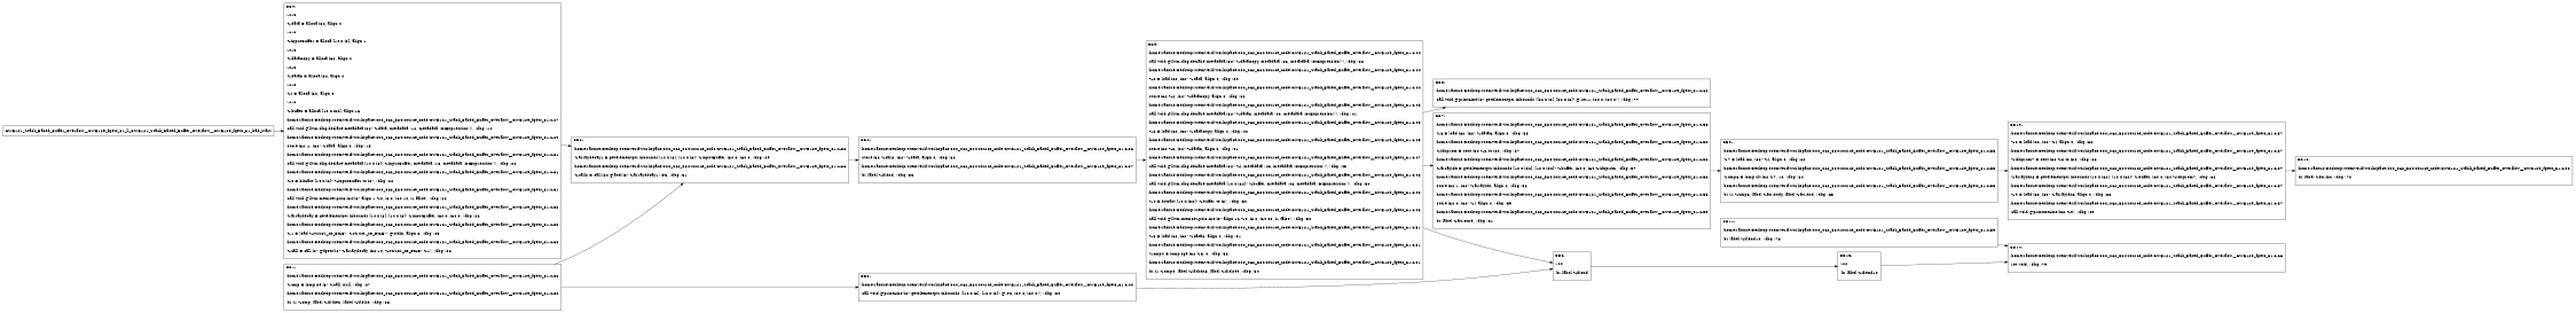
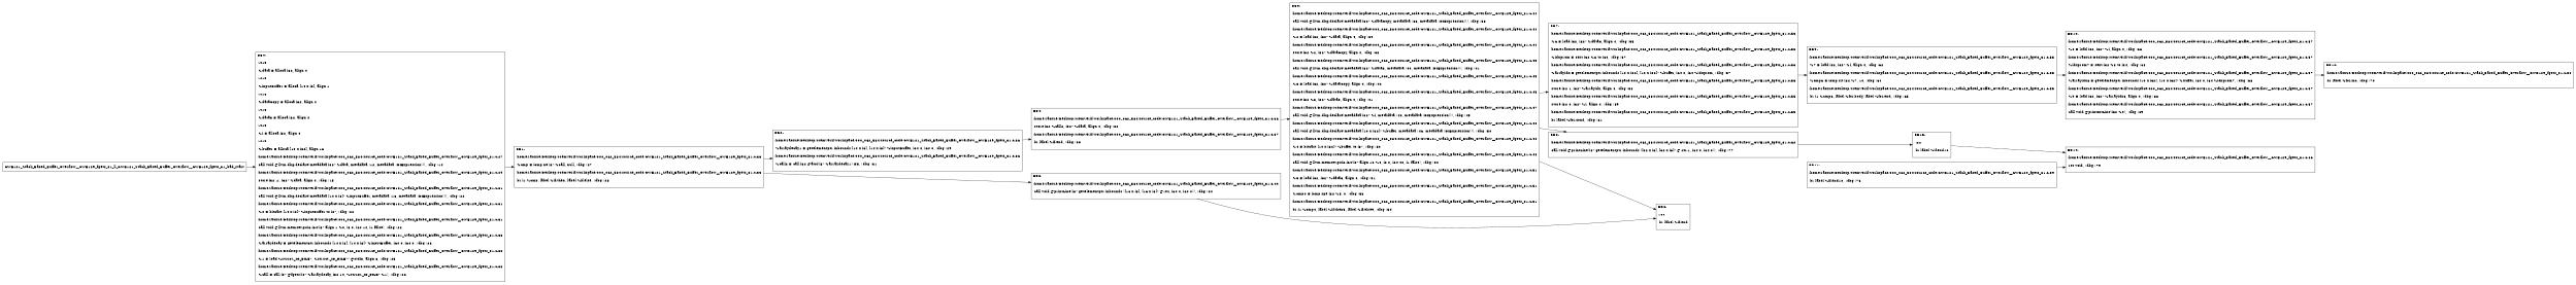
  digraph {
    rankdir=LR
    node [shape=record]
    n1 [label="{CWE121_Stack_Based_Buffer_Overflow__CWE129_fgets_31_ll_CWE121_Stack_Based_Buffer_Overflow__CWE129_fgets_31_bad_start}"]
    n2 [label="{BB0:\l\l/:415\l\n  %data = alloca i32, align 4\l\n/:415\l\n  %inputBuffer = alloca [14 x i8], align 1\l\n/:415\l\n  %dataCopy = alloca i32, align 4\l\n/:415\l\n  %data3 = alloca i32, align 4\l\n/:415\l\n  %i = alloca i32, align 4\l\n/:415\l\n  %buffer = alloca [10 x i32], align 16\l\n/home/raoxue/Desktop/MemVerif/workspace/000_062_584/source_code/CWE121_Stack_Based_Buffer_Overflow__CWE129_fgets_31.c:27\l\n  call void @llvm.dbg.declare(metadata i32* %data, metadata !12, metadata !DIExpression()), !dbg !14\l\n/home/raoxue/Desktop/MemVerif/workspace/000_062_584/source_code/CWE121_Stack_Based_Buffer_Overflow__CWE129_fgets_31.c:29\l\n  store i32 -1, i32* %data, align 4, !dbg !15\l\n/home/raoxue/Desktop/MemVerif/workspace/000_062_584/source_code/CWE121_Stack_Based_Buffer_Overflow__CWE129_fgets_31.c:31\l\n  call void @llvm.dbg.declare(metadata [14 x i8]* %inputBuffer, metadata !16, metadata !DIExpression()), !dbg !22\l\n/home/raoxue/Desktop/MemVerif/workspace/000_062_584/source_code/CWE121_Stack_Based_Buffer_Overflow__CWE129_fgets_31.c:31\l\n  %0 = bitcast [14 x i8]* %inputBuffer to i8*, !dbg !22\l\n/home/raoxue/Desktop/MemVerif/workspace/000_062_584/source_code/CWE121_Stack_Based_Buffer_Overflow__CWE129_fgets_31.c:31\l\n  call void @llvm.memset.p0i8.i64(i8* align 1 %0, i8 0, i64 14, i1 false), !dbg !22\l\n/home/raoxue/Desktop/MemVerif/workspace/000_062_584/source_code/CWE121_Stack_Based_Buffer_Overflow__CWE129_fgets_31.c:33\l\n  %arraydecay = getelementptr inbounds [14 x i8], [14 x i8]* %inputBuffer, i64 0, i64 0, !dbg !23\l\n/home/raoxue/Desktop/MemVerif/workspace/000_062_584/source_code/CWE121_Stack_Based_Buffer_Overflow__CWE129_fgets_31.c:33\l\n  %1 = load %struct._IO_FILE*, %struct._IO_FILE** @stdin, align 8, !dbg !25\l\n/home/raoxue/Desktop/MemVerif/workspace/000_062_584/source_code/CWE121_Stack_Based_Buffer_Overflow__CWE129_fgets_31.c:33\l\n  %call = call i8* @fgets(i8* %arraydecay, i32 14, %struct._IO_FILE* %1), !dbg !26\l\n}"]
    n3 [label="{BB1:\l\l/home/raoxue/Desktop/MemVerif/workspace/000_062_584/source_code/CWE121_Stack_Based_Buffer_Overflow__CWE129_fgets_31.c:33\l\n  %cmp = icmp ne i8* %call, null, !dbg !27\l\n/home/raoxue/Desktop/MemVerif/workspace/000_062_584/source_code/CWE121_Stack_Based_Buffer_Overflow__CWE129_fgets_31.c:33\l\n  br i1 %cmp, label %if.then, label %if.else, !dbg !28\l\n}"]
    n4 [label="{BB2:\l\l/home/raoxue/Desktop/MemVerif/workspace/000_062_584/source_code/CWE121_Stack_Based_Buffer_Overflow__CWE129_fgets_31.c:36\l\n  %arraydecay1 = getelementptr inbounds [14 x i8], [14 x i8]* %inputBuffer, i64 0, i64 0, !dbg !29\l\n/home/raoxue/Desktop/MemVerif/workspace/000_062_584/source_code/CWE121_Stack_Based_Buffer_Overflow__CWE129_fgets_31.c:36\l\n  %call2 = call i32 @atoi(i8* %arraydecay1) #5, !dbg !31\l\n}"]
    n5 [label="{BB3:\l\l/home/raoxue/Desktop/MemVerif/workspace/000_062_584/source_code/CWE121_Stack_Based_Buffer_Overflow__CWE129_fgets_31.c:40\l\n  call void @printLine(i8* getelementptr inbounds ([16 x i8], [16 x i8]* @.str, i64 0, i64 0)), !dbg !34\l\n}"]
    n6 [label="{BB4:\l\l/home/raoxue/Desktop/MemVerif/workspace/000_062_584/source_code/CWE121_Stack_Based_Buffer_Overflow__CWE129_fgets_31.c:36\l\n  store i32 %call2, i32* %data, align 4, !dbg !32\l\n/home/raoxue/Desktop/MemVerif/workspace/000_062_584/source_code/CWE121_Stack_Based_Buffer_Overflow__CWE129_fgets_31.c:37\l\n  br label %if.end, !dbg !33\l\n}"]
    n7 [label="{BB6:\l\l/:44\l\n  br label %if.end\l\n}"]
    n8 [label="{BB5:\l\l/home/raoxue/Desktop/MemVerif/workspace/000_062_584/source_code/CWE121_Stack_Based_Buffer_Overflow__CWE129_fgets_31.c:44\l\n  call void @llvm.dbg.declare(metadata i32* %dataCopy, metadata !36, metadata !DIExpression()), !dbg !38\l\n/home/raoxue/Desktop/MemVerif/workspace/000_062_584/source_code/CWE121_Stack_Based_Buffer_Overflow__CWE129_fgets_31.c:44\l\n  %2 = load i32, i32* %data, align 4, !dbg !39\l\n/home/raoxue/Desktop/MemVerif/workspace/000_062_584/source_code/CWE121_Stack_Based_Buffer_Overflow__CWE129_fgets_31.c:44\l\n  store i32 %2, i32* %dataCopy, align 4, !dbg !38\l\n/home/raoxue/Desktop/MemVerif/workspace/000_062_584/source_code/CWE121_Stack_Based_Buffer_Overflow__CWE129_fgets_31.c:45\l\n  call void @llvm.dbg.declare(metadata i32* %data3, metadata !40, metadata !DIExpression()), !dbg !41\l\n/home/raoxue/Desktop/MemVerif/workspace/000_062_584/source_code/CWE121_Stack_Based_Buffer_Overflow__CWE129_fgets_31.c:45\l\n  %3 = load i32, i32* %dataCopy, align 4, !dbg !42\l\n/home/raoxue/Desktop/MemVerif/workspace/000_062_584/source_code/CWE121_Stack_Based_Buffer_Overflow__CWE129_fgets_31.c:45\l\n  store i32 %3, i32* %data3, align 4, !dbg !41\l\n/home/raoxue/Desktop/MemVerif/workspace/000_062_584/source_code/CWE121_Stack_Based_Buffer_Overflow__CWE129_fgets_31.c:47\l\n  call void @llvm.dbg.declare(metadata i32* %i, metadata !43, metadata !DIExpression()), !dbg !45\l\n/home/raoxue/Desktop/MemVerif/workspace/000_062_584/source_code/CWE121_Stack_Based_Buffer_Overflow__CWE129_fgets_31.c:48\l\n  call void @llvm.dbg.declare(metadata [10 x i32]* %buffer, metadata !46, metadata !DIExpression()), !dbg !50\l\n/home/raoxue/Desktop/MemVerif/workspace/000_062_584/source_code/CWE121_Stack_Based_Buffer_Overflow__CWE129_fgets_31.c:48\l\n  %4 = bitcast [10 x i32]* %buffer to i8*, !dbg !50\l\n/home/raoxue/Desktop/MemVerif/workspace/000_062_584/source_code/CWE121_Stack_Based_Buffer_Overflow__CWE129_fgets_31.c:48\l\n  call void @llvm.memset.p0i8.i64(i8* align 16 %4, i8 0, i64 40, i1 false), !dbg !50\l\n/home/raoxue/Desktop/MemVerif/workspace/000_062_584/source_code/CWE121_Stack_Based_Buffer_Overflow__CWE129_fgets_31.c:51\l\n  %5 = load i32, i32* %data3, align 4, !dbg !51\l\n/home/raoxue/Desktop/MemVerif/workspace/000_062_584/source_code/CWE121_Stack_Based_Buffer_Overflow__CWE129_fgets_31.c:51\l\n  %cmp4 = icmp sge i32 %5, 0, !dbg !53\l\n/home/raoxue/Desktop/MemVerif/workspace/000_062_584/source_code/CWE121_Stack_Based_Buffer_Overflow__CWE129_fgets_31.c:51\l\n  br i1 %cmp4, label %if.then5, label %if.else9, !dbg !54\l\n}"]
    n9 [label="{BB7:\l\l/home/raoxue/Desktop/MemVerif/workspace/000_062_584/source_code/CWE121_Stack_Based_Buffer_Overflow__CWE129_fgets_31.c:53\l\n  %6 = load i32, i32* %data3, align 4, !dbg !55\l\n/home/raoxue/Desktop/MemVerif/workspace/000_062_584/source_code/CWE121_Stack_Based_Buffer_Overflow__CWE129_fgets_31.c:53\l\n  %idxprom = sext i32 %6 to i64, !dbg !57\l\n/home/raoxue/Desktop/MemVerif/workspace/000_062_584/source_code/CWE121_Stack_Based_Buffer_Overflow__CWE129_fgets_31.c:53\l\n  %arrayidx = getelementptr inbounds [10 x i32], [10 x i32]* %buffer, i64 0, i64 %idxprom, !dbg !57\l\n/home/raoxue/Desktop/MemVerif/workspace/000_062_584/source_code/CWE121_Stack_Based_Buffer_Overflow__CWE129_fgets_31.c:53\l\n  store i32 1, i32* %arrayidx, align 4, !dbg !58\l\n/home/raoxue/Desktop/MemVerif/workspace/000_062_584/source_code/CWE121_Stack_Based_Buffer_Overflow__CWE129_fgets_31.c:55\l\n  store i32 0, i32* %i, align 4, !dbg !59\l\n/home/raoxue/Desktop/MemVerif/workspace/000_062_584/source_code/CWE121_Stack_Based_Buffer_Overflow__CWE129_fgets_31.c:55\l\n  br label %for.cond, !dbg !61\l\n}"]
    n10 [label="{BB8:\l\l/home/raoxue/Desktop/MemVerif/workspace/000_062_584/source_code/CWE121_Stack_Based_Buffer_Overflow__CWE129_fgets_31.c:62\l\n  call void @printLine(i8* getelementptr inbounds ([32 x i8], [32 x i8]* @.str.1, i64 0, i64 0)), !dbg !77\l\n}"]
    n11 [label="{BB9:\l\l/home/raoxue/Desktop/MemVerif/workspace/000_062_584/source_code/CWE121_Stack_Based_Buffer_Overflow__CWE129_fgets_31.c:55\l\n  %7 = load i32, i32* %i, align 4, !dbg !62\l\n/home/raoxue/Desktop/MemVerif/workspace/000_062_584/source_code/CWE121_Stack_Based_Buffer_Overflow__CWE129_fgets_31.c:55\l\n  %cmp6 = icmp slt i32 %7, 10, !dbg !64\l\n/home/raoxue/Desktop/MemVerif/workspace/000_062_584/source_code/CWE121_Stack_Based_Buffer_Overflow__CWE129_fgets_31.c:55\l\n  br i1 %cmp6, label %for.body, label %for.end, !dbg !65\l\n}"]
    n12 [label="{BB15:\l\l/:22\l\n  br label %if.end10\l\n}"]
    n13 [label="{BB10:\l\l/home/raoxue/Desktop/MemVerif/workspace/000_062_584/source_code/CWE121_Stack_Based_Buffer_Overflow__CWE129_fgets_31.c:57\l\n  %8 = load i32, i32* %i, align 4, !dbg !66\l\n/home/raoxue/Desktop/MemVerif/workspace/000_062_584/source_code/CWE121_Stack_Based_Buffer_Overflow__CWE129_fgets_31.c:57\l\n  %idxprom7 = sext i32 %8 to i34, !dbg !68\l\n/home/raoxue/Desktop/MemVerif/workspace/000_062_584/source_code/CWE121_Stack_Based_Buffer_Overflow__CWE129_fgets_31.c:57\l\n  %arrayidx8 = getelementptr inbounds [10 x i32], [10 x i32]* %buffer, i64 0, i64 %idxprom7, !dbg !68\l\n/home/raoxue/Desktop/MemVerif/workspace/000_062_584/source_code/CWE121_Stack_Based_Buffer_Overflow__CWE129_fgets_31.c:57\l\n  %9 = load i32, i32* %arrayidx8, align 4, !dbg !68\l\n/home/raoxue/Desktop/MemVerif/workspace/000_062_584/source_code/CWE121_Stack_Based_Buffer_Overflow__CWE129_fgets_31.c:57\l\n  call void @printIntLine(i32 %9), !dbg !69\l\n}"]
    n14 [label="{BB14:\l\l/home/raoxue/Desktop/MemVerif/workspace/000_062_584/source_code/CWE121_Stack_Based_Buffer_Overflow__CWE129_fgets_31.c:66\l\n  ret void, !dbg !79\l\n}"]
    n15 [label="{BB12:\l\l/home/raoxue/Desktop/MemVerif/workspace/000_062_584/source_code/CWE121_Stack_Based_Buffer_Overflow__CWE129_fgets_31.c:58\l\n  br label %for.inc, !dbg !70\l\n}"]
    n16 [label="{BB11:\l\l/home/raoxue/Desktop/MemVerif/workspace/000_062_584/source_code/CWE121_Stack_Based_Buffer_Overflow__CWE129_fgets_31.c:59\l\n  br label %if.end10, !dbg !76\l\n}"]
    n1 -> n2
-   n2 -> n4
+   n2 -> n3
    n3 -> n4
    n3 -> n5
    n4 -> n6
    n5 -> n7
    n6 -> n8
    n8 -> n7
    n8 -> n9
    n8 -> n10
    n9 -> n11
-   n7 -> n12
+   n10 -> n12
    n11 -> n13
    n12 -> n14
    n13 -> n15
    n16 -> n14
  }
